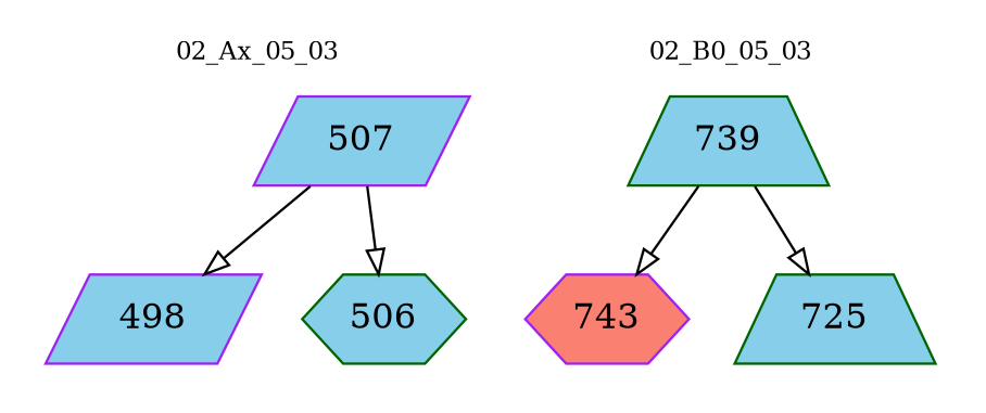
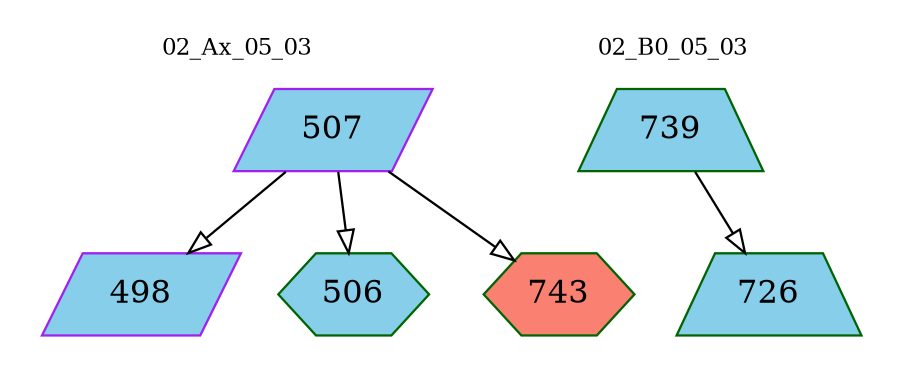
  digraph {
    node [color=purple fillcolor=skyblue shape=parallelogram style=filled]
    edge [arrowhead=onormal color=black]
    n1 [label=507]
    n2 [label=498]
    n3 [color=darkgreen label=506 shape=hexagon]
    n4 [color=darkgreen label=739 shape=trapezium]
-   n5 [color=darkgreen label=725 shape=trapezium]
-   n6 [fillcolor=salmon label=743 shape=hexagon]
+   n5 [color=darkgreen label=726 shape=trapezium]
+   n6 [color=darkgreen fillcolor=salmon label=743 shape=hexagon]
    subgraph cluster_1 {
      color=white
      fontsize=10
      label="02_Ax_05_03"
      n1
      n2
      n3
    }
    subgraph cluster_2 {
      color=white
      fontsize=10
      label="02_B0_05_03"
      n4
      n5
      n6
    }
    n1 -> n2
    n1 -> n3
    n4 -> n5
-   n4 -> n6
+   n1 -> n6
  }
